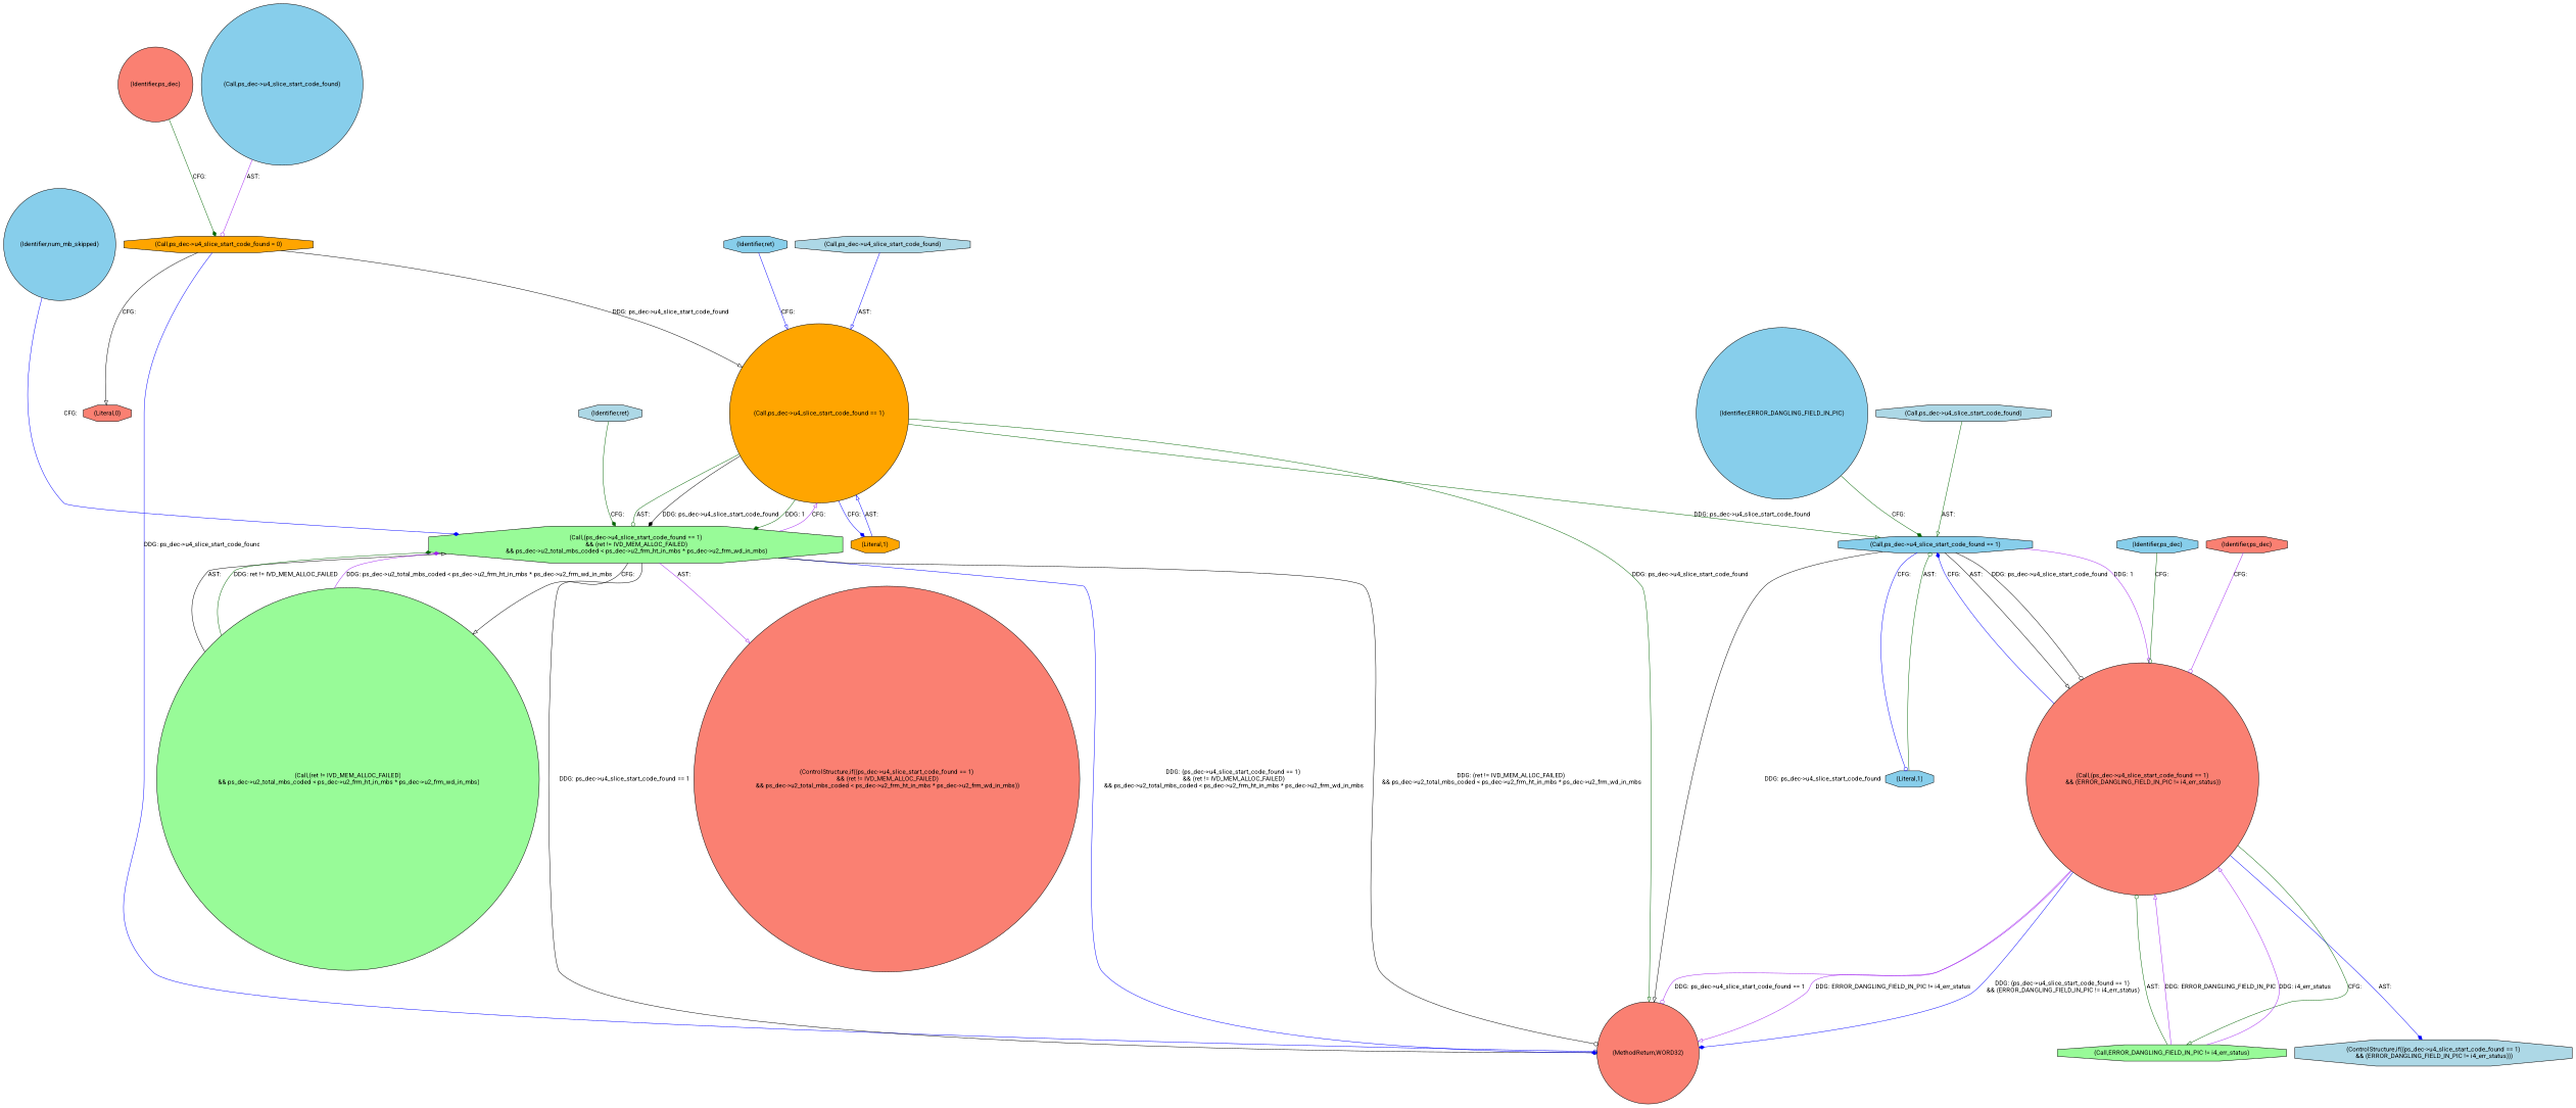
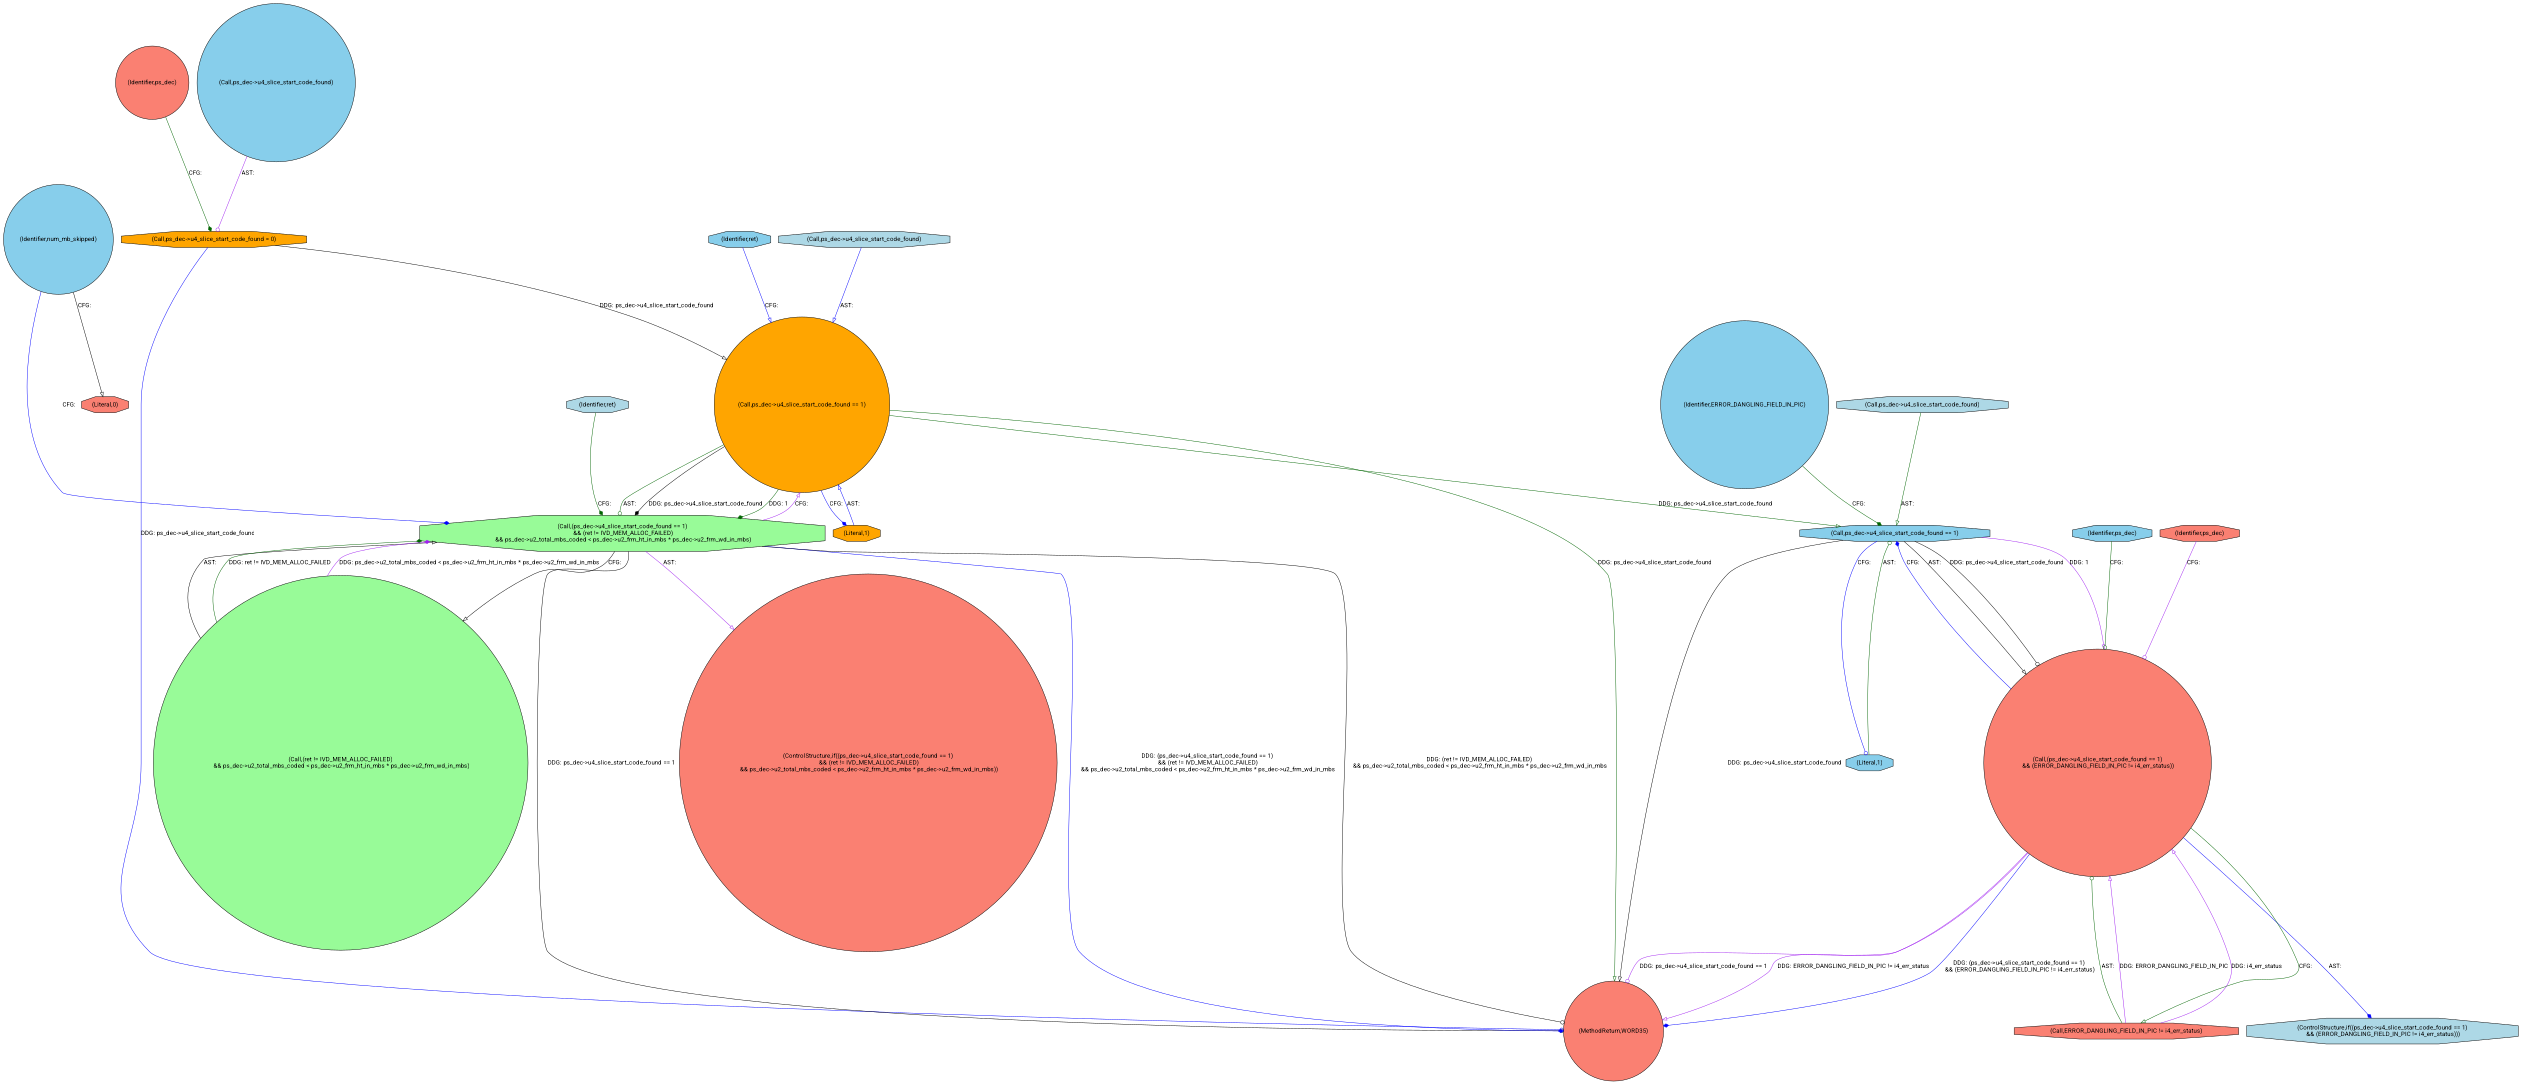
  digraph {
    fontname=Roboto
    node [fillcolor=skyblue fontname=Roboto shape=octagon style=filled]
    edge [arrowhead=onormal color=darkgreen fontname=Roboto]
    n1 [fillcolor=orange label="(Call,ps_dec->u4_slice_start_code_found = 0)"]
    n2 [fillcolor=orange label="(Call,ps_dec->u4_slice_start_code_found == 1)" shape=circle]
-   n3 [fillcolor=salmon label="(MethodReturn,WORD32)" shape=circle]
+   n3 [fillcolor=salmon label="(MethodReturn,WORD35)" shape=circle]
    n4 [fillcolor=salmon label="(Literal,0)"]
    n5 [fillcolor=palegreen label="(Call,(ps_dec->u4_slice_start_code_found == 1)\n && (ret != IVD_MEM_ALLOC_FAILED)\n && ps_dec->u2_total_mbs_coded < ps_dec->u2_frm_ht_in_mbs * ps_dec->u2_frm_wd_in_mbs)"]
    n6 [label="(Call,ps_dec->u4_slice_start_code_found == 1)"]
    n7 [fillcolor=orange label="(Literal,1)"]
    n8 [fillcolor=salmon label="(ControlStructure,if((ps_dec->u4_slice_start_code_found == 1)\n && (ret != IVD_MEM_ALLOC_FAILED)\n && ps_dec->u2_total_mbs_coded < ps_dec->u2_frm_ht_in_mbs * ps_dec->u2_frm_wd_in_mbs))" shape=circle]
    n9 [fillcolor=palegreen label="(Call,(ret != IVD_MEM_ALLOC_FAILED)\n && ps_dec->u2_total_mbs_coded < ps_dec->u2_frm_ht_in_mbs * ps_dec->u2_frm_wd_in_mbs)" shape=circle]
    n10 [fillcolor=salmon label="(Call,(ps_dec->u4_slice_start_code_found == 1)\n && (ERROR_DANGLING_FIELD_IN_PIC != i4_err_status))" shape=circle]
    n11 [label="(Literal,1)"]
    n12 [fillcolor=lightblue label="(ControlStructure,if((ps_dec->u4_slice_start_code_found == 1)\n && (ERROR_DANGLING_FIELD_IN_PIC != i4_err_status)))"]
-   n13 [fillcolor=palegreen label="(Call,ERROR_DANGLING_FIELD_IN_PIC != i4_err_status)"]
+   n13 [fillcolor=salmon label="(Call,ERROR_DANGLING_FIELD_IN_PIC != i4_err_status)"]
    n14 [fillcolor=salmon label="(Identifier,ps_dec)"]
    n15 [label="(Identifier,ERROR_DANGLING_FIELD_IN_PIC)" shape=circle]
    n16 [label="(Identifier,num_mb_skipped)" shape=circle]
    n17 [label="(Identifier,ret)"]
    n18 [fillcolor=lightblue label="(Identifier,ret)"]
    n19 [fillcolor=lightblue label="(Call,ps_dec->u4_slice_start_code_found)"]
    n20 [fillcolor=lightblue label="(Call,ps_dec->u4_slice_start_code_found)"]
    n21 [label="(Identifier,ps_dec)"]
    n22 [fillcolor=salmon label="(Identifier,ps_dec)" shape=circle]
    n23 [label="(Call,ps_dec->u4_slice_start_code_found)" shape=circle]
    n1 -> n2 [color=black label="DDG: ps_dec->u4_slice_start_code_found"]
    n1 -> n3 [arrowhead=odot color=blue label="DDG: ps_dec->u4_slice_start_code_found"]
-   n1 -> n4 [color=black label="CFG: "]
+   n16 -> n4 [color=black label="CFG: "]
    n2 -> n3 [label="DDG: ps_dec->u4_slice_start_code_found"]
    n2 -> n5 [arrowhead=odot label="AST: "]
    n2 -> n5 [arrowhead=diamond color=black label="DDG: ps_dec->u4_slice_start_code_found"]
    n2 -> n5 [arrowhead=diamond label="DDG: 1"]
    n2 -> n6 [label="DDG: ps_dec->u4_slice_start_code_found"]
    n2 -> n7 [arrowhead=diamond color=blue label="CFG: "]
    n5 -> n2 [color=purple label="CFG: "]
    n5 -> n3 [arrowhead=odot color=black label="DDG: ps_dec->u4_slice_start_code_found == 1"]
    n5 -> n3 [arrowhead=diamond color=blue label="DDG: (ps_dec->u4_slice_start_code_found == 1)\n && (ret != IVD_MEM_ALLOC_FAILED)\n && ps_dec->u2_total_mbs_coded < ps_dec->u2_frm_ht_in_mbs * ps_dec->u2_frm_wd_in_mbs"]
    n5 -> n3 [arrowhead=odot color=black label="DDG: (ret != IVD_MEM_ALLOC_FAILED)\n && ps_dec->u2_total_mbs_coded < ps_dec->u2_frm_ht_in_mbs * ps_dec->u2_frm_wd_in_mbs"]
    n5 -> n8 [color=purple label="AST: "]
    n5 -> n9 [color=black label="CFG: "]
    n6 -> n3 [color=black label="DDG: ps_dec->u4_slice_start_code_found"]
    n6 -> n10 [color=black label="AST: "]
    n6 -> n10 [arrowhead=odot color=black label="DDG: ps_dec->u4_slice_start_code_found"]
    n6 -> n10 [color=purple label="DDG: 1"]
    n6 -> n11 [arrowhead=odot color=blue label="CFG: "]
    n7 -> n2 [color=blue label="AST: "]
    n9 -> n5 [color=black label="AST: "]
    n9 -> n5 [arrowhead=diamond label="DDG: ret != IVD_MEM_ALLOC_FAILED"]
    n9 -> n5 [arrowhead=diamond color=purple label="DDG: ps_dec->u2_total_mbs_coded < ps_dec->u2_frm_ht_in_mbs * ps_dec->u2_frm_wd_in_mbs"]
    n10 -> n3 [arrowhead=odot color=purple label="DDG: ps_dec->u4_slice_start_code_found == 1"]
    n10 -> n3 [color=purple label="DDG: ERROR_DANGLING_FIELD_IN_PIC != i4_err_status"]
    n10 -> n3 [arrowhead=diamond color=blue label="DDG: (ps_dec->u4_slice_start_code_found == 1)\n && (ERROR_DANGLING_FIELD_IN_PIC != i4_err_status)"]
    n10 -> n6 [arrowhead=diamond color=blue label="CFG: "]
    n10 -> n12 [arrowhead=diamond color=blue label="AST: "]
    n10 -> n13 [label="CFG: "]
    n11 -> n6 [arrowhead=odot label="AST: "]
    n13 -> n10 [arrowhead=odot label="AST: "]
    n13 -> n10 [color=purple label="DDG: ERROR_DANGLING_FIELD_IN_PIC"]
    n13 -> n10 [color=purple label="DDG: i4_err_status"]
    n14 -> n10 [arrowhead=odot color=purple label="CFG: "]
    n15 -> n6 [arrowhead=diamond label="CFG: "]
    n16 -> n5 [arrowhead=diamond color=blue label="CFG: "]
    n17 -> n2 [color=blue label="CFG: "]
    n18 -> n5 [arrowhead=diamond label="CFG: "]
    n19 -> n6 [label="AST: "]
    n20 -> n2 [color=blue label="AST: "]
    n21 -> n10 [arrowhead=odot label="CFG: "]
    n22 -> n1 [arrowhead=diamond label="CFG: "]
    n23 -> n1 [arrowhead=odot color=purple label="AST: "]
  }
